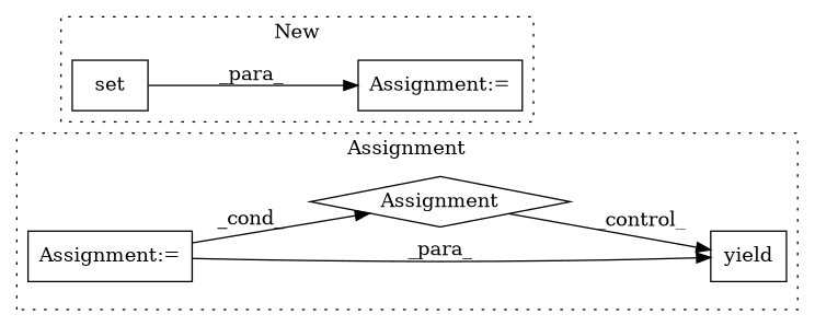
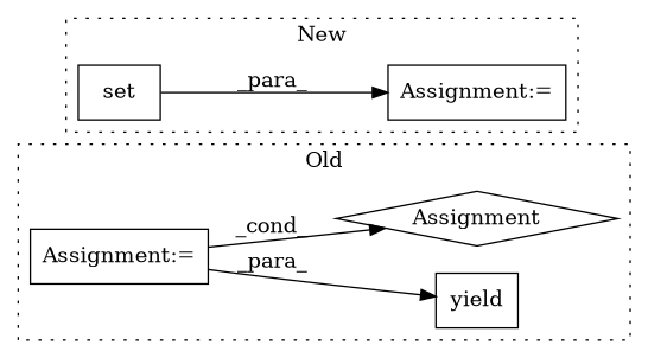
  digraph {
    rankdir=LR
    node [a=7 shape=box]
    n1 [a=112 l=14 label=yield s=19279]
    n2 [l=38 label="Assignment:=" s=18909]
    n3 [a=70 l="63,2" label=Assignment s="19132,19269" shape=diamond]
    n4 [a=32 l="4,1" label=set s="18740,18747"]
    n5 [l=1 label="Assignment:=" s=18739]
    subgraph cluster_1 {
-     label=Assignment
+     label=Old
      style=dotted
      n1
      n2
      n3
    }
    subgraph cluster_2 {
      label=New
      style=dotted
      n4
      n5
    }
    n2 -> n1 [label=_para_]
    n2 -> n3 [label=_cond_]
-   n3 -> n1 [label=_control_]
    n4 -> n5 [label=_para_]
  }
